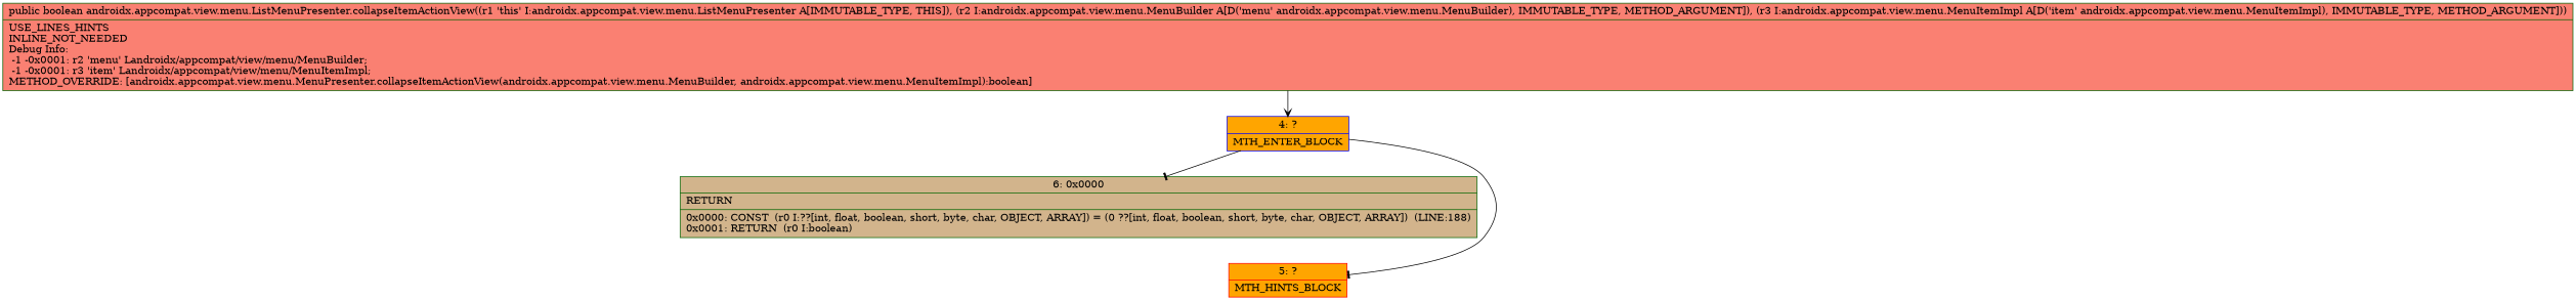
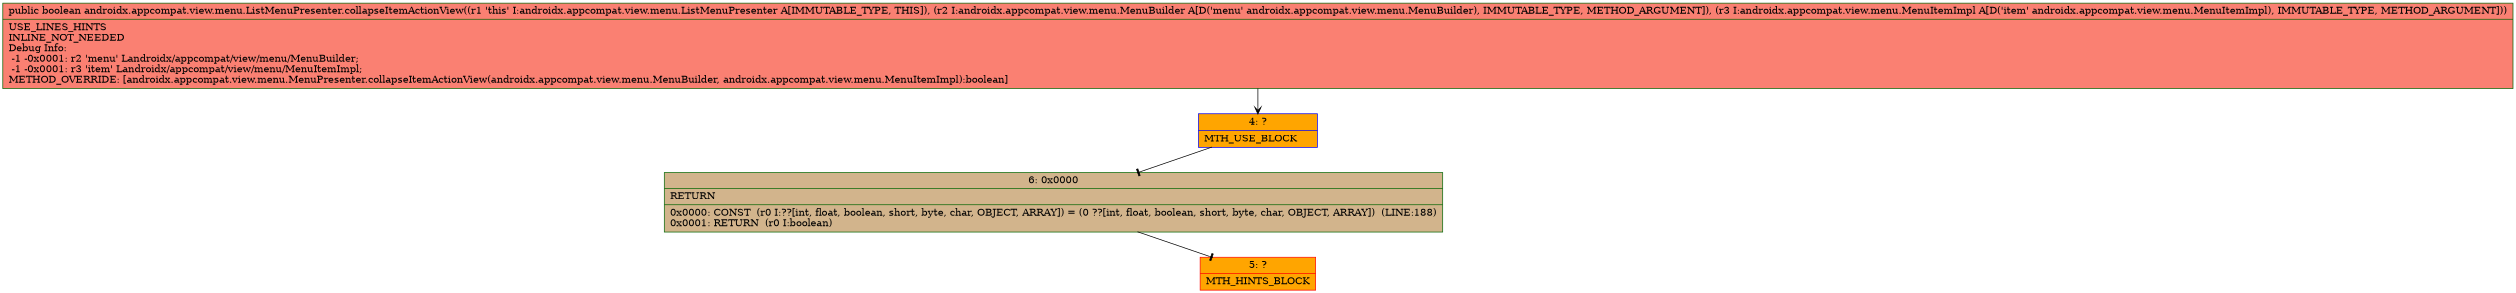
  digraph {
    node [color=darkgreen fillcolor=orange shape=record style=filled]
    edge [arrowhead=tee]
-   n1 [color=blue label="{4\:\ ?|MTH_ENTER_BLOCK\l}"]
+   n1 [color=blue label="{4\:\ ?|MTH_USE_BLOCK\l}"]
    n2 [fillcolor=tan label="{6\:\ 0x0000|RETURN\l|0x0000: CONST  (r0 I:??[int, float, boolean, short, byte, char, OBJECT, ARRAY]) = (0 ??[int, float, boolean, short, byte, char, OBJECT, ARRAY])  (LINE:188)\l0x0001: RETURN  (r0 I:boolean) \l}"]
    n3 [color=red label="{5\:\ ?|MTH_HINTS_BLOCK\l}"]
    n4 [fillcolor=salmon label="{public boolean androidx.appcompat.view.menu.ListMenuPresenter.collapseItemActionView((r1 'this' I:androidx.appcompat.view.menu.ListMenuPresenter A[IMMUTABLE_TYPE, THIS]), (r2 I:androidx.appcompat.view.menu.MenuBuilder A[D('menu' androidx.appcompat.view.menu.MenuBuilder), IMMUTABLE_TYPE, METHOD_ARGUMENT]), (r3 I:androidx.appcompat.view.menu.MenuItemImpl A[D('item' androidx.appcompat.view.menu.MenuItemImpl), IMMUTABLE_TYPE, METHOD_ARGUMENT]))  | USE_LINES_HINTS\lINLINE_NOT_NEEDED\lDebug Info:\l  \-1 \-0x0001: r2 'menu' Landroidx\/appcompat\/view\/menu\/MenuBuilder;\l  \-1 \-0x0001: r3 'item' Landroidx\/appcompat\/view\/menu\/MenuItemImpl;\lMETHOD_OVERRIDE: [androidx.appcompat.view.menu.MenuPresenter.collapseItemActionView(androidx.appcompat.view.menu.MenuBuilder, androidx.appcompat.view.menu.MenuItemImpl):boolean]\l}"]
    n1 -> n2
-   n1 -> n3
+   n2 -> n3
    n4 -> n1 [arrowhead=vee]
  }
